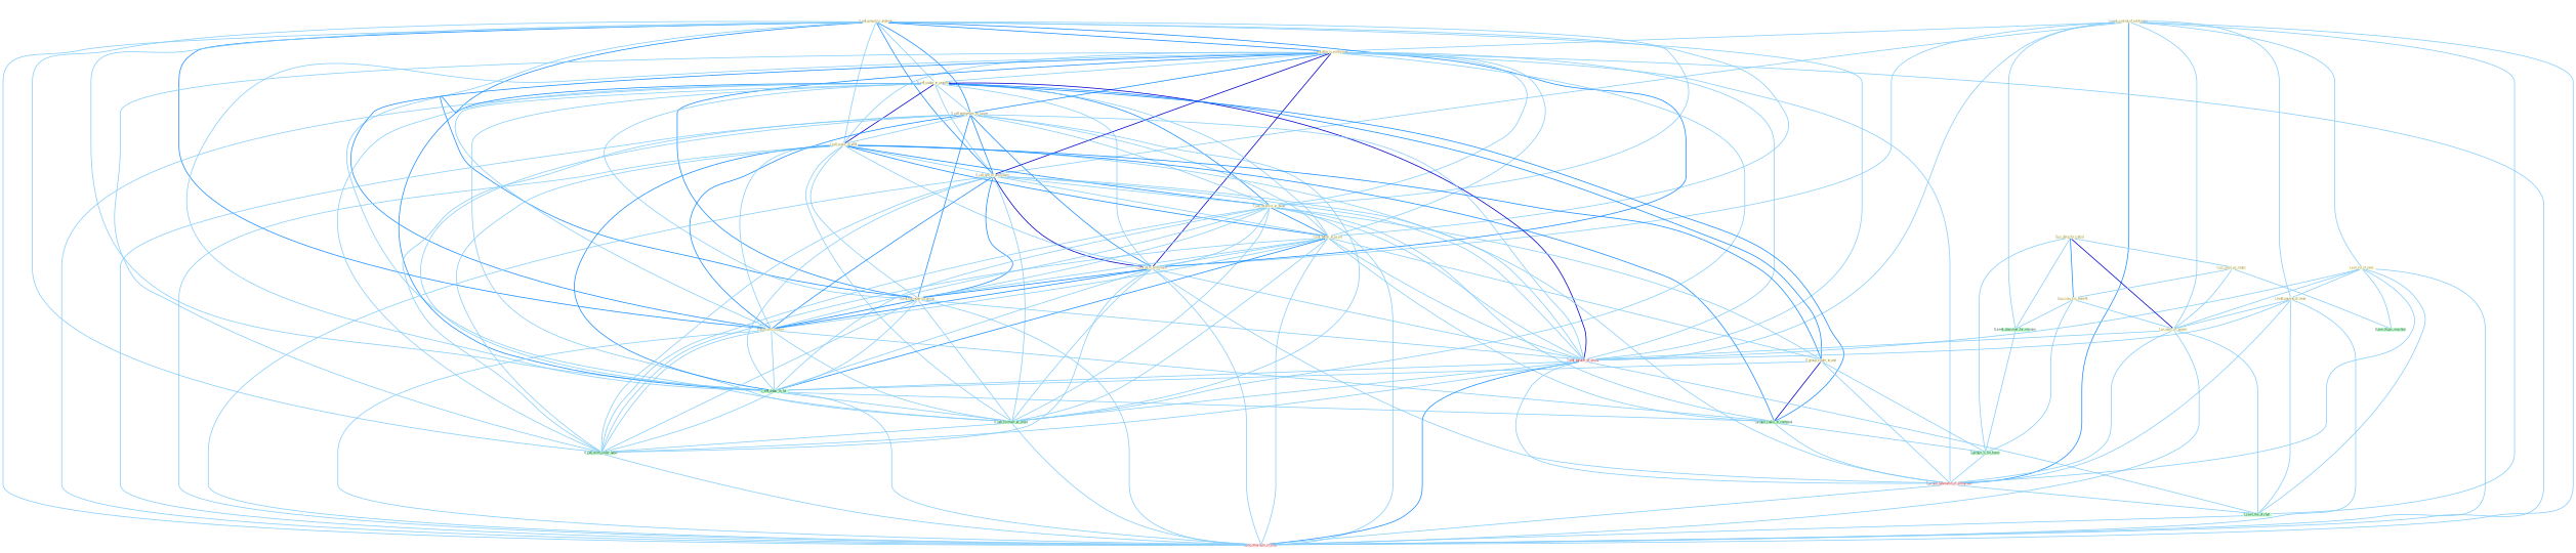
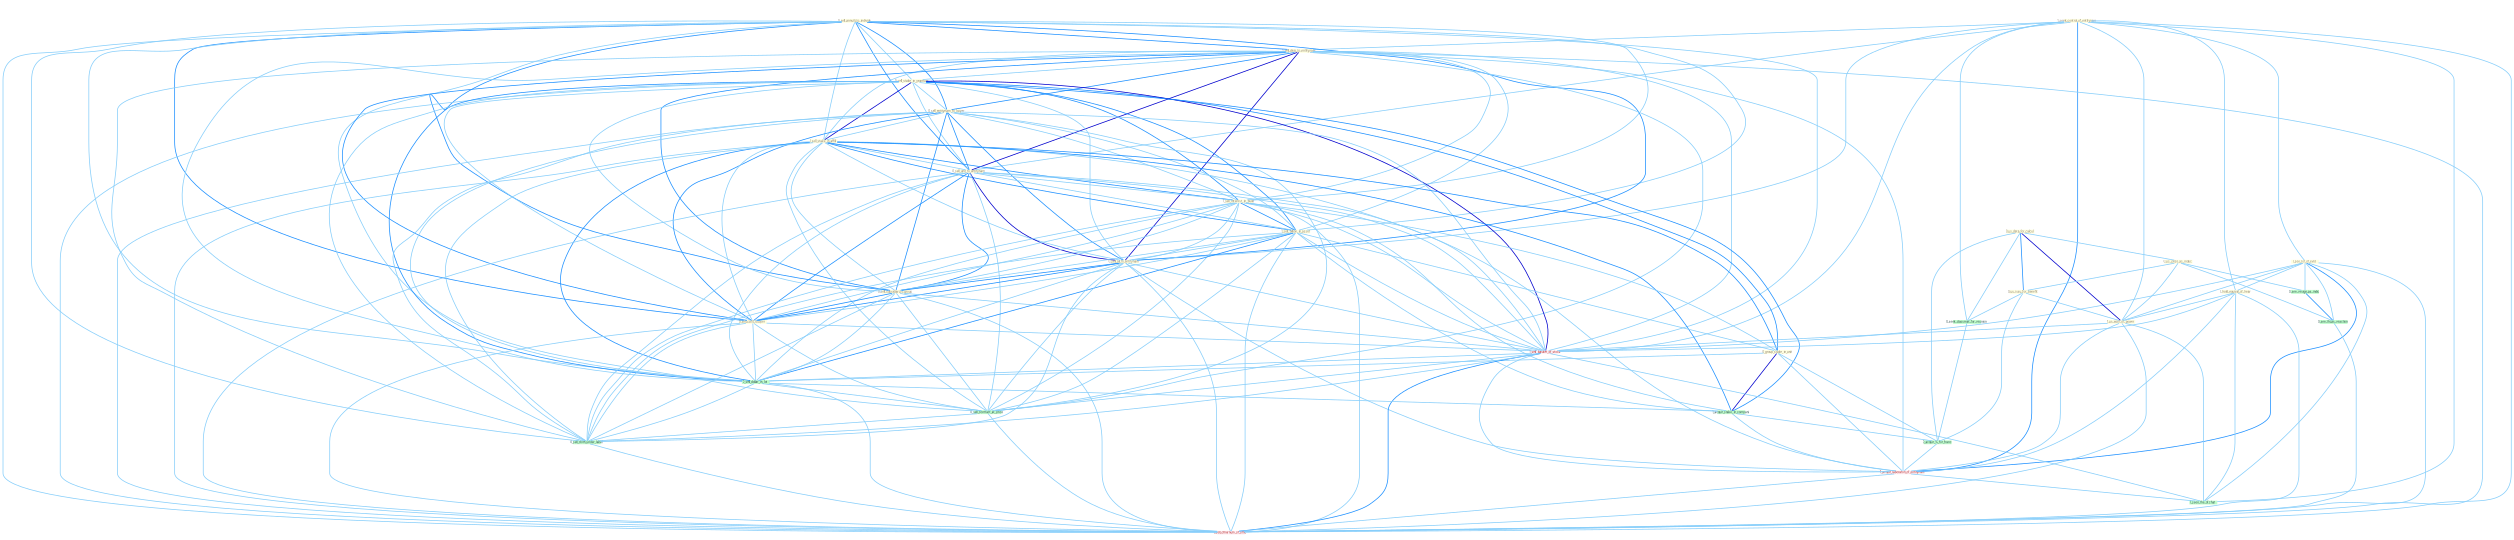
  graph {
    fontname=Inter
    node [color="#ffffe0" fixedsize=true fontcolor="#8b7d6b" fontname=Inter fontsize=4 shape=polygon style=filled]
    edge [color="#87cefa" fontname=Inter w=1]
    "1_seek_control_of_entitynam " [height=.06 width=.5]
    "0_sell_annuiti_to_individu " [height=.06 width=.5]
    "0_sell_divis_to_entitynam " [height=.06 width=.5]
    "0_sell_stake_in_yearnum " [height=.06 width=.5]
    "0_sell_entitynam_to_buyer " [height=.06 width=.5]
    "1_see_lot_of_evid " [height=.06 width=.5]
    "1_sell_stake_in_affili " [height=.06 width=.5]
    "1_hold_equival_of_hear " [height=.06 width=.5]
    "0_sell_unit_to_entitynam " [height=.06 width=.5]
    "1_sell_interest_in_build " [height=.06 width=.5]
    "0_us_data_for_calcul " [height=.06 width=.5]
    "0_us_prize_as_induc " [height=.06 width=.5]
    "1_sell_billion_in_asset " [height=.06 width=.5]
    n14 [height=.06 label="0_group_stake_in_unit" width=.5]
    "0_sell_all_to_entitynam " [height=.06 width=.5]
    "0_sell_subsidiari_to_group " [height=.06 width=.5]
    "0_us_issu_for_benefit " [height=.06 width=.5]
    "1_us_watt_of_power " [height=.06 width=.5]
    "0_sell_cattl_to_oper " [height=.06 width=.5]
    "1_sell_basket_of_stock " [color="#fff0f5" fontcolor="#b22222" height=.06 width=.5]
    "1_acquir_laboratori_of_entitynam " [color="#fff0f5" fontcolor="#b22222" height=.06 width=.5]
    "1_sell_othernum_of_offic " [color="#fff0f5" fontcolor="#b22222" height=.06 width=.5]
    "0_seek_classmat_for_reunion " [color="#BDFCC9" fontcolor="#2f4f4f" height=.06 width=.5]
    "1_seen_the_of_that " [color="#BDFCC9" fontcolor="#2f4f4f" height=.06 width=.5]
    "0_sell_dollar_in_lot " [color="#BDFCC9" fontcolor="#2f4f4f" height=.06 width=.5]
    "0_sell_contract_at_price " [color="#BDFCC9" fontcolor="#2f4f4f" height=.06 width=.5]
    "0_sell_cloth_under_label " [color="#BDFCC9" fontcolor="#2f4f4f" height=.06 width=.5]
    "1_acquir_stake_in_compani " [color="#BDFCC9" fontcolor="#2f4f4f" height=.06 width=.5]
+   "0_see_resign_as_indic " [color="#BDFCC9" fontcolor="#2f4f4f" height=.06 width=.5]
    "0_see_thi_as_reaction " [color="#BDFCC9" fontcolor="#2f4f4f" height=.06 width=.5]
    "0_acquir_%_for_franc " [color="#BDFCC9" fontcolor="#2f4f4f" height=.06 width=.5]
    subgraph sub_1 {
      "1_seek_control_of_entitynam "
      "0_sell_annuiti_to_individu "
      "0_sell_divis_to_entitynam "
      "0_sell_stake_in_yearnum "
      "0_sell_entitynam_to_buyer "
      "1_see_lot_of_evid "
      "1_sell_stake_in_affili "
      "1_hold_equival_of_hear "
      "0_sell_unit_to_entitynam "
      "1_sell_interest_in_build "
      "0_us_data_for_calcul "
      "0_us_prize_as_induc "
      "1_sell_billion_in_asset "
      n14
      "0_sell_all_to_entitynam "
      "0_sell_subsidiari_to_group "
      "0_us_issu_for_benefit "
      "1_us_watt_of_power "
      "0_sell_cattl_to_oper "
    }
    subgraph sub_2 {
      "1_sell_basket_of_stock "
      "1_acquir_laboratori_of_entitynam "
      "1_sell_othernum_of_offic "
    }
    "1_seek_control_of_entitynam " -- "0_sell_divis_to_entitynam "
    "1_seek_control_of_entitynam " -- "1_see_lot_of_evid "
    "1_seek_control_of_entitynam " -- "1_hold_equival_of_hear "
    "1_seek_control_of_entitynam " -- "0_sell_unit_to_entitynam "
    "1_seek_control_of_entitynam " -- "0_sell_all_to_entitynam "
    "1_seek_control_of_entitynam " -- "1_us_watt_of_power "
    "1_seek_control_of_entitynam " -- "1_sell_basket_of_stock "
    "1_seek_control_of_entitynam " -- "1_acquir_laboratori_of_entitynam " [color="#1e90ff" w=2]
    "1_seek_control_of_entitynam " -- "1_sell_othernum_of_offic "
    "1_seek_control_of_entitynam " -- "0_seek_classmat_for_reunion "
    "1_seek_control_of_entitynam " -- "1_seen_the_of_that "
    "0_sell_annuiti_to_individu " -- "0_sell_divis_to_entitynam " [color="#1e90ff" w=2]
    "0_sell_annuiti_to_individu " -- "0_sell_stake_in_yearnum "
    "0_sell_annuiti_to_individu " -- "0_sell_entitynam_to_buyer " [color="#1e90ff" w=2]
    "0_sell_annuiti_to_individu " -- "1_sell_stake_in_affili "
    "0_sell_annuiti_to_individu " -- "0_sell_unit_to_entitynam " [color="#1e90ff" w=2]
    "0_sell_annuiti_to_individu " -- "1_sell_interest_in_build "
    "0_sell_annuiti_to_individu " -- "1_sell_billion_in_asset "
    "0_sell_annuiti_to_individu " -- "0_sell_all_to_entitynam " [color="#1e90ff" w=2]
    "0_sell_annuiti_to_individu " -- "0_sell_subsidiari_to_group " [color="#1e90ff" w=2]
    "0_sell_annuiti_to_individu " -- "0_sell_cattl_to_oper " [color="#1e90ff" w=2]
    "0_sell_annuiti_to_individu " -- "1_sell_basket_of_stock "
    "0_sell_annuiti_to_individu " -- "1_sell_othernum_of_offic "
    "0_sell_annuiti_to_individu " -- "0_sell_dollar_in_lot "
    "0_sell_annuiti_to_individu " -- "0_sell_contract_at_price "
    "0_sell_annuiti_to_individu " -- "0_sell_cloth_under_label "
    "0_sell_divis_to_entitynam " -- "0_sell_stake_in_yearnum "
    "0_sell_divis_to_entitynam " -- "0_sell_entitynam_to_buyer " [color="#1e90ff" w=2]
    "0_sell_divis_to_entitynam " -- "1_sell_stake_in_affili "
    "0_sell_divis_to_entitynam " -- "0_sell_unit_to_entitynam " [color="#0000cd" w=3]
    "0_sell_divis_to_entitynam " -- "1_sell_interest_in_build "
    "0_sell_divis_to_entitynam " -- "1_sell_billion_in_asset "
    "0_sell_divis_to_entitynam " -- "0_sell_all_to_entitynam " [color="#0000cd" w=3]
    "0_sell_divis_to_entitynam " -- "0_sell_subsidiari_to_group " [color="#1e90ff" w=2]
    "0_sell_divis_to_entitynam " -- "0_sell_cattl_to_oper " [color="#1e90ff" w=2]
    "0_sell_divis_to_entitynam " -- "1_sell_basket_of_stock "
    "0_sell_divis_to_entitynam " -- "1_acquir_laboratori_of_entitynam "
    "0_sell_divis_to_entitynam " -- "1_sell_othernum_of_offic "
    "0_sell_divis_to_entitynam " -- "0_sell_dollar_in_lot "
    "0_sell_divis_to_entitynam " -- "0_sell_contract_at_price "
    "0_sell_divis_to_entitynam " -- "0_sell_cloth_under_label "
    "0_sell_stake_in_yearnum " -- "0_sell_entitynam_to_buyer "
    "0_sell_stake_in_yearnum " -- "1_sell_stake_in_affili " [color="#0000cd" w=3]
    "0_sell_stake_in_yearnum " -- "0_sell_unit_to_entitynam "
    "0_sell_stake_in_yearnum " -- "1_sell_interest_in_build " [color="#1e90ff" w=2]
-   "0_sell_stake_in_yearnum " -- "1_sell_billion_in_asset " [w=2]
+   "0_sell_stake_in_yearnum " -- "1_sell_billion_in_asset " [color="#1e90ff" w=2]
    "0_sell_stake_in_yearnum " -- n14 [color="#1e90ff" w=2]
    "0_sell_stake_in_yearnum " -- "0_sell_all_to_entitynam "
    "0_sell_stake_in_yearnum " -- "0_sell_subsidiari_to_group "
    "0_sell_stake_in_yearnum " -- "0_sell_cattl_to_oper "
    "0_sell_stake_in_yearnum " -- "1_sell_basket_of_stock " [color="#0000cd"]
    "0_sell_stake_in_yearnum " -- "1_sell_othernum_of_offic "
    "0_sell_stake_in_yearnum " -- "0_sell_dollar_in_lot " [color="#1e90ff" w=2]
-   "0_sell_stake_in_yearnum " -- "0_sell_contract_at_price "
    "0_sell_stake_in_yearnum " -- "0_sell_cloth_under_label "
    "0_sell_stake_in_yearnum " -- "1_acquir_stake_in_compani " [color="#1e90ff" w=2]
    "0_sell_entitynam_to_buyer " -- "1_sell_stake_in_affili "
    "0_sell_entitynam_to_buyer " -- "0_sell_unit_to_entitynam " [color="#1e90ff" w=2]
    "0_sell_entitynam_to_buyer " -- "1_sell_interest_in_build "
    "0_sell_entitynam_to_buyer " -- "1_sell_billion_in_asset "
    "0_sell_entitynam_to_buyer " -- "0_sell_all_to_entitynam " [color="#1e90ff" w=2]
    "0_sell_entitynam_to_buyer " -- "0_sell_subsidiari_to_group " [color="#1e90ff" w=2]
    "0_sell_entitynam_to_buyer " -- "0_sell_cattl_to_oper " [color="#1e90ff" w=2]
    "0_sell_entitynam_to_buyer " -- "1_sell_basket_of_stock "
    "0_sell_entitynam_to_buyer " -- "1_sell_othernum_of_offic "
    "0_sell_entitynam_to_buyer " -- "0_sell_dollar_in_lot "
    "0_sell_entitynam_to_buyer " -- "0_sell_contract_at_price "
    "0_sell_entitynam_to_buyer " -- "0_sell_cloth_under_label "
    "1_see_lot_of_evid " -- "1_hold_equival_of_hear "
    "1_see_lot_of_evid " -- "1_us_watt_of_power "
    "1_see_lot_of_evid " -- "1_sell_basket_of_stock "
-   "1_see_lot_of_evid " -- "1_acquir_laboratori_of_entitynam "
+   "1_see_lot_of_evid " -- "1_acquir_laboratori_of_entitynam " [color="#1e90ff"]
    "1_see_lot_of_evid " -- "1_sell_othernum_of_offic "
    "1_see_lot_of_evid " -- "1_seen_the_of_that "
+   "1_see_lot_of_evid " -- "0_see_resign_as_indic "
    "1_see_lot_of_evid " -- "0_see_thi_as_reaction "
    "1_sell_stake_in_affili " -- "0_sell_unit_to_entitynam "
    "1_sell_stake_in_affili " -- "1_sell_interest_in_build " [color="#1e90ff" w=2]
    "1_sell_stake_in_affili " -- "1_sell_billion_in_asset " [color="#1e90ff" w=2]
    "1_sell_stake_in_affili " -- n14 [color="#1e90ff" w=2]
    "1_sell_stake_in_affili " -- "0_sell_all_to_entitynam "
    "1_sell_stake_in_affili " -- "0_sell_subsidiari_to_group "
    "1_sell_stake_in_affili " -- "0_sell_cattl_to_oper "
    "1_sell_stake_in_affili " -- "1_sell_basket_of_stock "
    "1_sell_stake_in_affili " -- "1_sell_othernum_of_offic "
    "1_sell_stake_in_affili " -- "0_sell_dollar_in_lot " [color="#1e90ff" w=2]
    "1_sell_stake_in_affili " -- "0_sell_contract_at_price "
    "1_sell_stake_in_affili " -- "0_sell_cloth_under_label "
    "1_sell_stake_in_affili " -- "1_acquir_stake_in_compani " [color="#1e90ff" w=2]
    "1_hold_equival_of_hear " -- "1_us_watt_of_power "
    "1_hold_equival_of_hear " -- "1_sell_basket_of_stock "
    "1_hold_equival_of_hear " -- "1_acquir_laboratori_of_entitynam "
    "1_hold_equival_of_hear " -- "1_sell_othernum_of_offic "
    "1_hold_equival_of_hear " -- "1_seen_the_of_that "
    "0_sell_unit_to_entitynam " -- "1_sell_interest_in_build "
    "0_sell_unit_to_entitynam " -- "1_sell_billion_in_asset "
    "0_sell_unit_to_entitynam " -- "0_sell_all_to_entitynam " [color="#0000cd" w=3]
    "0_sell_unit_to_entitynam " -- "0_sell_subsidiari_to_group " [color="#1e90ff" w=2]
    "0_sell_unit_to_entitynam " -- "0_sell_cattl_to_oper " [color="#1e90ff" w=2]
    "0_sell_unit_to_entitynam " -- "1_sell_basket_of_stock "
    "0_sell_unit_to_entitynam " -- "1_acquir_laboratori_of_entitynam "
    "0_sell_unit_to_entitynam " -- "1_sell_othernum_of_offic "
    "0_sell_unit_to_entitynam " -- "0_sell_dollar_in_lot "
    "0_sell_unit_to_entitynam " -- "0_sell_contract_at_price "
    "0_sell_unit_to_entitynam " -- "0_sell_cloth_under_label "
    "1_sell_interest_in_build " -- "1_sell_billion_in_asset " [color="#1e90ff" w=2]
    "1_sell_interest_in_build " -- n14
    "1_sell_interest_in_build " -- "0_sell_all_to_entitynam "
    "1_sell_interest_in_build " -- "0_sell_subsidiari_to_group "
    "1_sell_interest_in_build " -- "0_sell_cattl_to_oper "
    "1_sell_interest_in_build " -- "1_sell_basket_of_stock "
    "1_sell_interest_in_build " -- "1_sell_othernum_of_offic "
    "1_sell_interest_in_build " -- "0_sell_dollar_in_lot " [w=2]
    "1_sell_interest_in_build " -- "0_sell_contract_at_price "
    "1_sell_interest_in_build " -- "0_sell_cloth_under_label "
    "1_sell_interest_in_build " -- "1_acquir_stake_in_compani "
    "0_us_data_for_calcul " -- "0_us_prize_as_induc "
    "0_us_data_for_calcul " -- "0_us_issu_for_benefit " [color="#1e90ff" w=2]
    "0_us_data_for_calcul " -- "1_us_watt_of_power " [color="#0000cd"]
    "0_us_data_for_calcul " -- "0_seek_classmat_for_reunion "
    "0_us_data_for_calcul " -- "0_acquir_%_for_franc "
    "0_us_prize_as_induc " -- "0_us_issu_for_benefit "
    "0_us_prize_as_induc " -- "1_us_watt_of_power "
+   "0_us_prize_as_induc " -- "0_see_resign_as_indic "
    "0_us_prize_as_induc " -- "0_see_thi_as_reaction "
    "1_sell_billion_in_asset " -- n14
    "1_sell_billion_in_asset " -- "0_sell_all_to_entitynam "
    "1_sell_billion_in_asset " -- "0_sell_subsidiari_to_group "
    "1_sell_billion_in_asset " -- "0_sell_cattl_to_oper "
    "1_sell_billion_in_asset " -- "1_sell_basket_of_stock "
    "1_sell_billion_in_asset " -- "1_sell_othernum_of_offic "
    "1_sell_billion_in_asset " -- "0_sell_dollar_in_lot " [color="#1e90ff" w=2]
    "1_sell_billion_in_asset " -- "0_sell_contract_at_price "
    "1_sell_billion_in_asset " -- "0_sell_cloth_under_label "
    "1_sell_billion_in_asset " -- "1_acquir_stake_in_compani "
    n14 -- "1_acquir_laboratori_of_entitynam "
    n14 -- "0_sell_dollar_in_lot "
    n14 -- "1_acquir_stake_in_compani " [color="#0000cd" w=3]
    n14 -- "0_acquir_%_for_franc "
    "0_sell_all_to_entitynam " -- "0_sell_subsidiari_to_group " [color="#1e90ff" w=2]
    "0_sell_all_to_entitynam " -- "0_sell_cattl_to_oper " [color="#1e90ff" w=2]
    "0_sell_all_to_entitynam " -- "1_sell_basket_of_stock "
    "0_sell_all_to_entitynam " -- "1_acquir_laboratori_of_entitynam "
    "0_sell_all_to_entitynam " -- "1_sell_othernum_of_offic "
    "0_sell_all_to_entitynam " -- "0_sell_dollar_in_lot "
    "0_sell_all_to_entitynam " -- "0_sell_contract_at_price "
    "0_sell_all_to_entitynam " -- "0_sell_cloth_under_label "
    "0_sell_subsidiari_to_group " -- "0_sell_cattl_to_oper " [color="#1e90ff" w=2]
    "0_sell_subsidiari_to_group " -- "1_sell_basket_of_stock "
    "0_sell_subsidiari_to_group " -- "1_sell_othernum_of_offic "
    "0_sell_subsidiari_to_group " -- "0_sell_dollar_in_lot "
    "0_sell_subsidiari_to_group " -- "0_sell_contract_at_price "
    "0_sell_subsidiari_to_group " -- "0_sell_cloth_under_label "
    "0_us_issu_for_benefit " -- "1_us_watt_of_power "
    "0_us_issu_for_benefit " -- "0_seek_classmat_for_reunion "
    "0_us_issu_for_benefit " -- "0_acquir_%_for_franc "
    "1_us_watt_of_power " -- "1_sell_basket_of_stock "
    "1_us_watt_of_power " -- "1_acquir_laboratori_of_entitynam "
    "1_us_watt_of_power " -- "1_sell_othernum_of_offic "
    "1_us_watt_of_power " -- "1_seen_the_of_that "
-   "0_sell_cattl_to_oper " -- "1_acquir_stake_in_compani "
+   "0_sell_cattl_to_oper " -- "1_sell_basket_of_stock "
    "0_sell_cattl_to_oper " -- "1_sell_othernum_of_offic "
    "0_sell_cattl_to_oper " -- "0_sell_dollar_in_lot "
    "0_sell_cattl_to_oper " -- "0_sell_contract_at_price "
    "0_sell_cattl_to_oper " -- "0_sell_cloth_under_label "
    "1_sell_basket_of_stock " -- "1_acquir_laboratori_of_entitynam "
    "1_sell_basket_of_stock " -- "1_sell_othernum_of_offic " [color="#1e90ff" w=2]
    "1_sell_basket_of_stock " -- "1_seen_the_of_that "
    "1_sell_basket_of_stock " -- "0_sell_dollar_in_lot "
    "1_sell_basket_of_stock " -- "0_sell_contract_at_price "
    "1_sell_basket_of_stock " -- "0_sell_cloth_under_label "
    "1_acquir_laboratori_of_entitynam " -- "1_sell_othernum_of_offic "
    "1_acquir_laboratori_of_entitynam " -- "1_seen_the_of_that "
    "0_seek_classmat_for_reunion " -- "0_acquir_%_for_franc "
-   "1_seen_the_of_that " -- "1_sell_othernum_of_offic "
+   "0_see_thi_as_reaction " -- "1_sell_othernum_of_offic "
    "0_sell_dollar_in_lot " -- "1_sell_othernum_of_offic "
    "0_sell_dollar_in_lot " -- "0_sell_contract_at_price "
    "0_sell_dollar_in_lot " -- "0_sell_cloth_under_label "
    "0_sell_dollar_in_lot " -- "1_acquir_stake_in_compani "
    "0_sell_contract_at_price " -- "1_sell_othernum_of_offic "
    "0_sell_contract_at_price " -- "0_sell_cloth_under_label "
    "0_sell_cloth_under_label " -- "1_sell_othernum_of_offic "
    "1_acquir_stake_in_compani " -- "1_acquir_laboratori_of_entitynam "
    "1_acquir_stake_in_compani " -- "0_acquir_%_for_franc "
+   "0_see_resign_as_indic " -- "0_see_thi_as_reaction " [color="#1e90ff" w=2]
    "0_acquir_%_for_franc " -- "1_acquir_laboratori_of_entitynam "
  }
